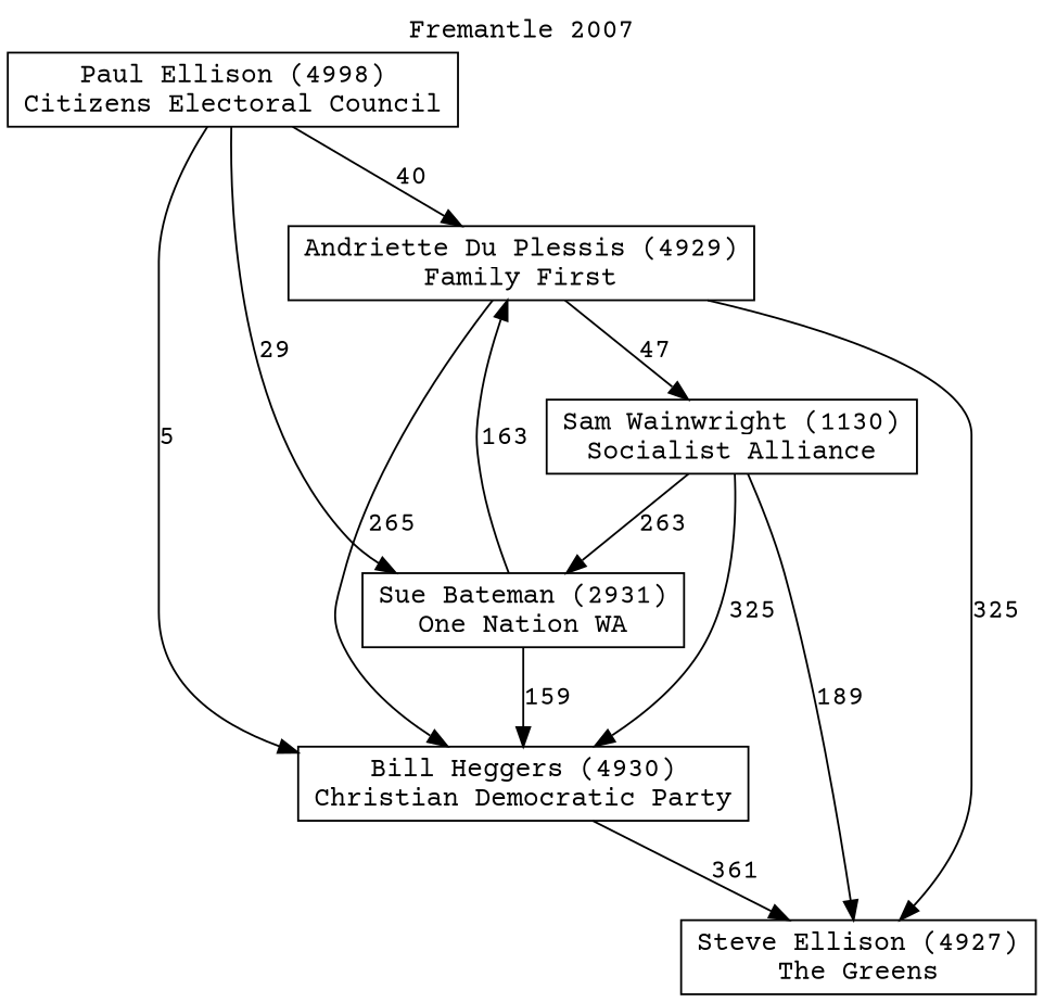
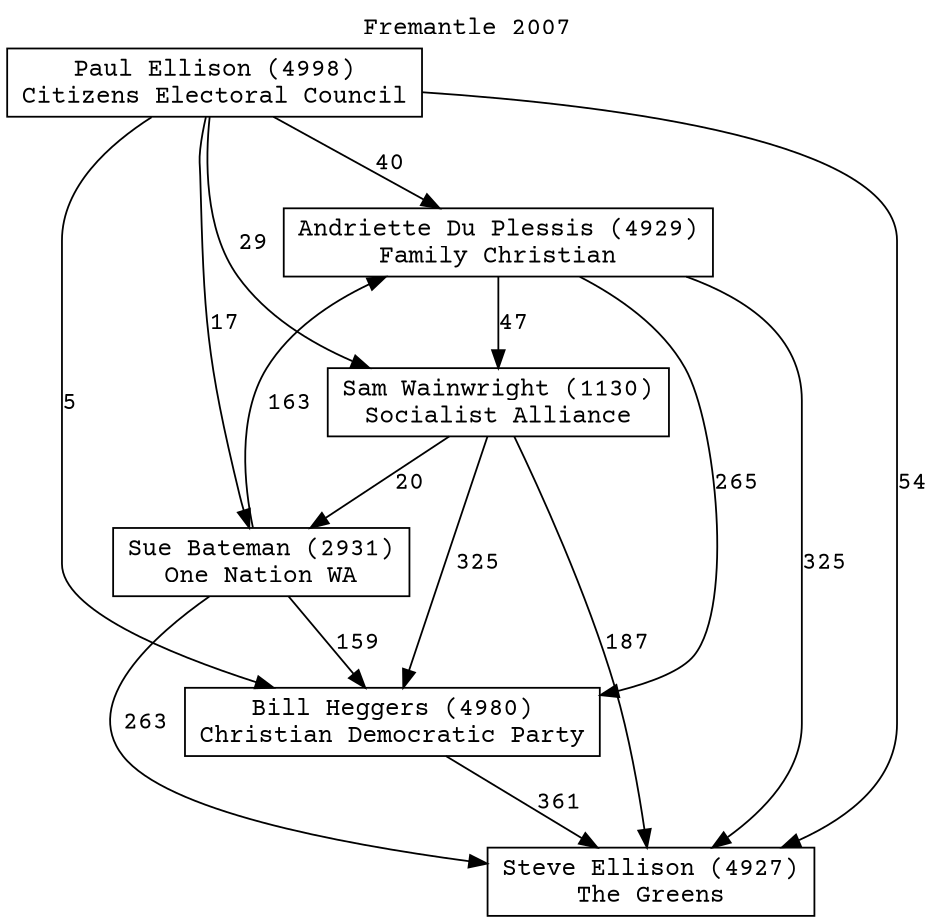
  digraph {
    fontname="Courier Prime"
    label="Fremantle 2007"
    labelloc=t
    mclimit=10
    node [fontname="Courier Prime" shape=box]
    edge [fontname="Courier Prime"]
-   n1 [label="Andriette Du Plessis (4929)\nFamily First"]
-   n2 [label="Bill Heggers (4930)\nChristian Democratic Party"]
+   n1 [label="Andriette Du Plessis (4929)\nFamily Christian"]
+   n2 [label="Bill Heggers (4980)\nChristian Democratic Party"]
    n3 [label="Steve Ellison (4927)\nThe Greens"]
    n4 [label="Sam Wainwright (1130)\nSocialist Alliance"]
    n5 [label="Paul Ellison (4998)\nCitizens Electoral Council"]
    n6 [label="Sue Bateman (2931)\nOne Nation WA"]
    n1 -> n2 [label=265]
    n1 -> n3 [label=325]
    n1 -> n4 [label=47]
    n2 -> n3 [label=361]
    n4 -> n2 [label=325]
-   n4 -> n3 [label=189]
-   n4 -> n6 [label=263]
+   n4 -> n3 [label=187]
+   n4 -> n6 [label=20]
    n5 -> n1 [label=40]
    n5 -> n2 [label=5]
-   n5 -> n6 [label=29]
+   n5 -> n3 [label=54]
+   n5 -> n4 [label=29]
+   n5 -> n6 [label=17]
    n6 -> n1 [label=163]
    n6 -> n2 [label=159]
+   n6 -> n3 [label=263]
  }
